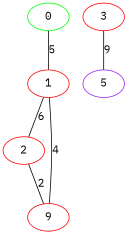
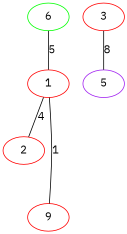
  graph {
    fontname="IBM Plex Mono"
    node [color=red fontname="IBM Plex Mono" weight=1]
    edge [fontname="IBM Plex Mono"]
-   0 [color=green weight=2]
+   0 [color=green weight=2 label=6]
    1
    2
    n4 [label=9]
    5 [color=purple weight=4]
    3
    0 -- 1 [label=5]
-   1 -- 2 [label=6]
-   1 -- n4 [label=4]
-   2 -- n4 [label=2]
-   3 -- 5 [label=9]
+   1 -- 2 [label=4]
+   1 -- n4 [label=1]
+   3 -- 5 [label=8]
  }
